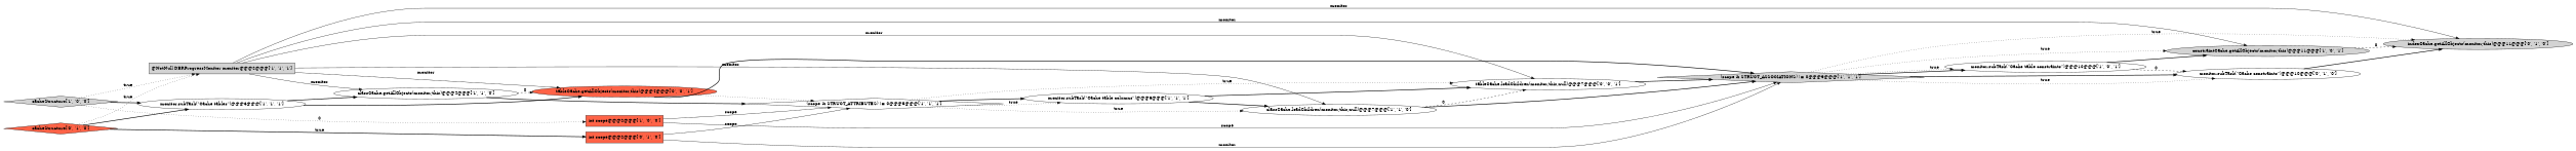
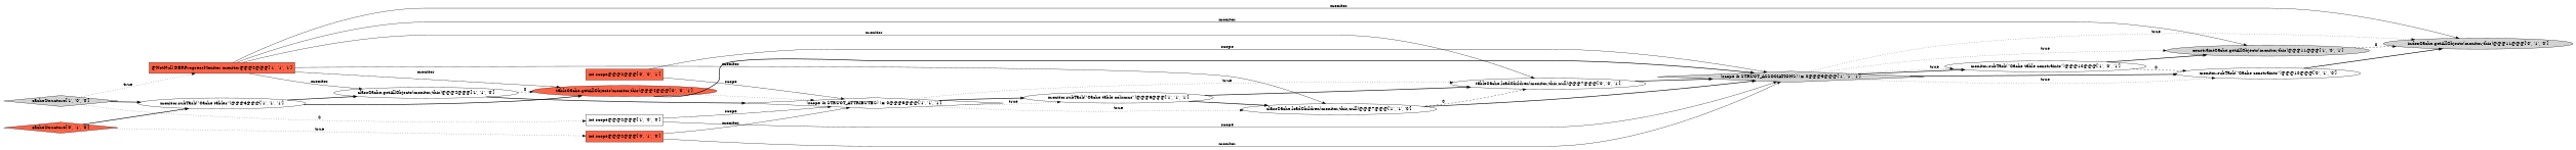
  digraph {
    rankdir=LR
    node [fillcolor=white shape=ellipse style=filled]
    edge [style=bold]
    n1 [fillcolor=tomato label="cacheStructure['0', '1', '0']" shape=diamond]
-   n2 [fillcolor=lightgray label="@NotNull DBRProgressMonitor monitor@@@2@@@['1', '1', '1']" shape=box]
+   n2 [fillcolor=tomato label="@NotNull DBRProgressMonitor monitor@@@2@@@['1', '1', '1']" shape=box]
    n3 [label="monitor.subTask(\"Cache tables\")@@@3@@@['1', '1', '1']"]
    n4 [fillcolor=tomato label="int scope@@@2@@@['0', '1', '0']" shape=box]
    n5 [label="classCache.loadChildren(monitor,this,null)@@@7@@@['1', '1', '0']"]
    n6 [label="tableCache.loadChildren(monitor,this,null)@@@7@@@['0', '0', '1']"]
    n7 [fillcolor=tomato label="tableCache.getAllObjects(monitor,this)@@@4@@@['0', '0', '1']"]
    n8 [fillcolor=lightgray label="indexCache.getAllObjects(monitor,this)@@@11@@@['0', '1', '0']"]
    n9 [fillcolor=lightgray label="constraintCache.getAllObjects(monitor,this)@@@11@@@['1', '0', '1']"]
    n10 [label="classCache.getAllObjects(monitor,this)@@@4@@@['1', '1', '0']"]
    n11 [fillcolor=lightgray label="(scope & STRUCT_ASSOCIATIONS) != 0@@@9@@@['1', '1', '1']" shape=diamond]
    n12 [label="(scope & STRUCT_ATTRIBUTES) != 0@@@5@@@['1', '1', '1']" shape=diamond]
    n13 [label="monitor.subTask(\"Cache constraints\")@@@10@@@['0', '1', '0']"]
    n14 [label="monitor.subTask(\"Cache table constraints\")@@@10@@@['1', '0', '1']"]
    n15 [fillcolor=lightgray label="cacheStructure['1', '0', '0']" shape=diamond]
-   n16 [fillcolor=tomato label="int scope@@@2@@@['1', '0', '0']" shape=box]
+   n16 [label="int scope@@@2@@@['1', '0', '0']" shape=box]
    n17 [label="monitor.subTask(\"Cache table columns\")@@@6@@@['1', '1', '1']"]
-   n1 -> n2 [label=true style=dotted]
+   n18 [fillcolor=tomato label="int scope@@@2@@@['0', '0', '1']" shape=box]
    n1 -> n3
-   n1 -> n4 [label=true]
+   n1 -> n4 [label=true style=dotted]
    n2 -> n5 [label=monitor style=solid]
    n2 -> n6 [label=monitor style=solid]
    n2 -> n7 [label=monitor style=solid]
    n2 -> n8 [label=monitor style=solid]
    n2 -> n9 [label=monitor style=solid]
    n2 -> n10 [label=monitor style=solid]
    n3 -> n7
    n3 -> n10
    n4 -> n11 [label=monitor style=solid]
-   n4 -> n12 [label=scope style=solid]
+   n4 -> n12 [label=monitor style=solid]
    n5 -> n6 [label=0 style=dashed]
    n5 -> n11
    n6 -> n11
    n7 -> n11
    n7 -> n12 [style=dotted]
    n9 -> n8 [label=0 style=dashed]
    n10 -> n7 [label=0 style=dashed]
    n10 -> n12
    n11 -> n8 [label=true style=dotted]
    n11 -> n9 [label=true style=dotted]
    n11 -> n13
    n11 -> n13 [label=true style=dotted]
    n11 -> n14 [label=true style=dotted]
    n11 -> n14
    n12 -> n5 [label=true style=dotted]
    n12 -> n6 [label=true style=dotted]
    n12 -> n17
    n12 -> n17 [label=true style=dotted]
    n13 -> n8
    n14 -> n9
    n14 -> n13 [label=0 style=dashed]
    n15 -> n2 [label=true style=dotted]
    n15 -> n3
    n15 -> n16 [label=0 style=dotted]
    n16 -> n11 [label=scope style=solid]
    n16 -> n12 [label=scope style=solid]
    n17 -> n5
    n17 -> n6
+   n18 -> n11 [label=scope style=solid]
+   n18 -> n12 [label=scope style=solid]
  }
